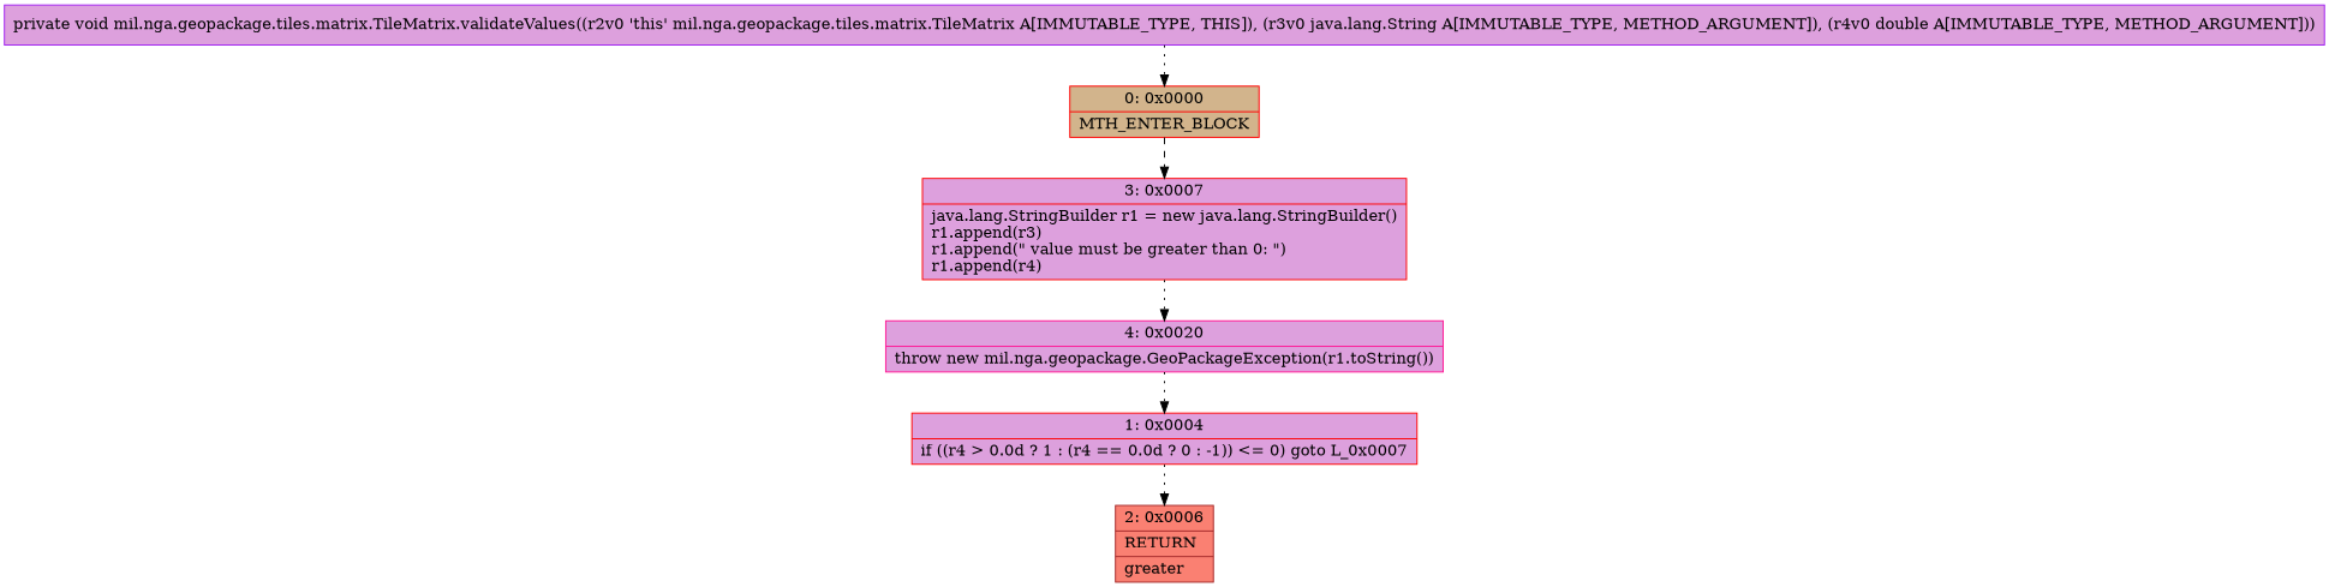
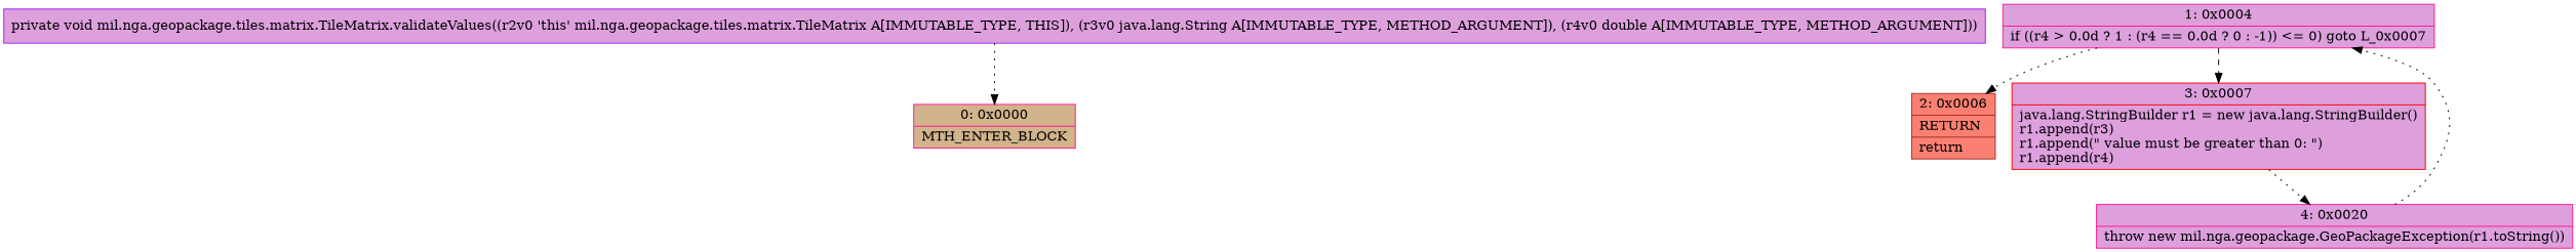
  digraph {
    node [color=red fillcolor=plum shape=record style=filled]
    edge [style=dotted]
-   n1 [fillcolor=tan label="{0\:\ 0x0000|MTH_ENTER_BLOCK\l}"]
-   n2 [label="{1\:\ 0x0004|if ((r4 \> 0.0d ? 1 : (r4 == 0.0d ? 0 : \-1)) \<= 0) goto L_0x0007\l}"]
-   n3 [color=brown fillcolor=salmon label="{2\:\ 0x0006|RETURN\l|greater\l}"]
+   n1 [color=deeppink fillcolor=tan label="{0\:\ 0x0000|MTH_ENTER_BLOCK\l}"]
+   n2 [color=deeppink label="{1\:\ 0x0004|if ((r4 \> 0.0d ? 1 : (r4 == 0.0d ? 0 : \-1)) \<= 0) goto L_0x0007\l}"]
+   n3 [color=brown fillcolor=salmon label="{2\:\ 0x0006|RETURN\l|return\l}"]
    n4 [label="{3\:\ 0x0007|java.lang.StringBuilder r1 = new java.lang.StringBuilder()\lr1.append(r3)\lr1.append(\" value must be greater than 0: \")\lr1.append(r4)\l}"]
    n5 [color=deeppink label="{4\:\ 0x0020|throw new mil.nga.geopackage.GeoPackageException(r1.toString())\l}"]
    n6 [color=purple label="{private void mil.nga.geopackage.tiles.matrix.TileMatrix.validateValues((r2v0 'this' mil.nga.geopackage.tiles.matrix.TileMatrix A[IMMUTABLE_TYPE, THIS]), (r3v0 java.lang.String A[IMMUTABLE_TYPE, METHOD_ARGUMENT]), (r4v0 double A[IMMUTABLE_TYPE, METHOD_ARGUMENT])) }"]
    n2 -> n3
-   n1 -> n4 [style=dashed]
+   n2 -> n4 [style=dashed]
    n4 -> n5
    n5 -> n2
    n6 -> n1
  }
